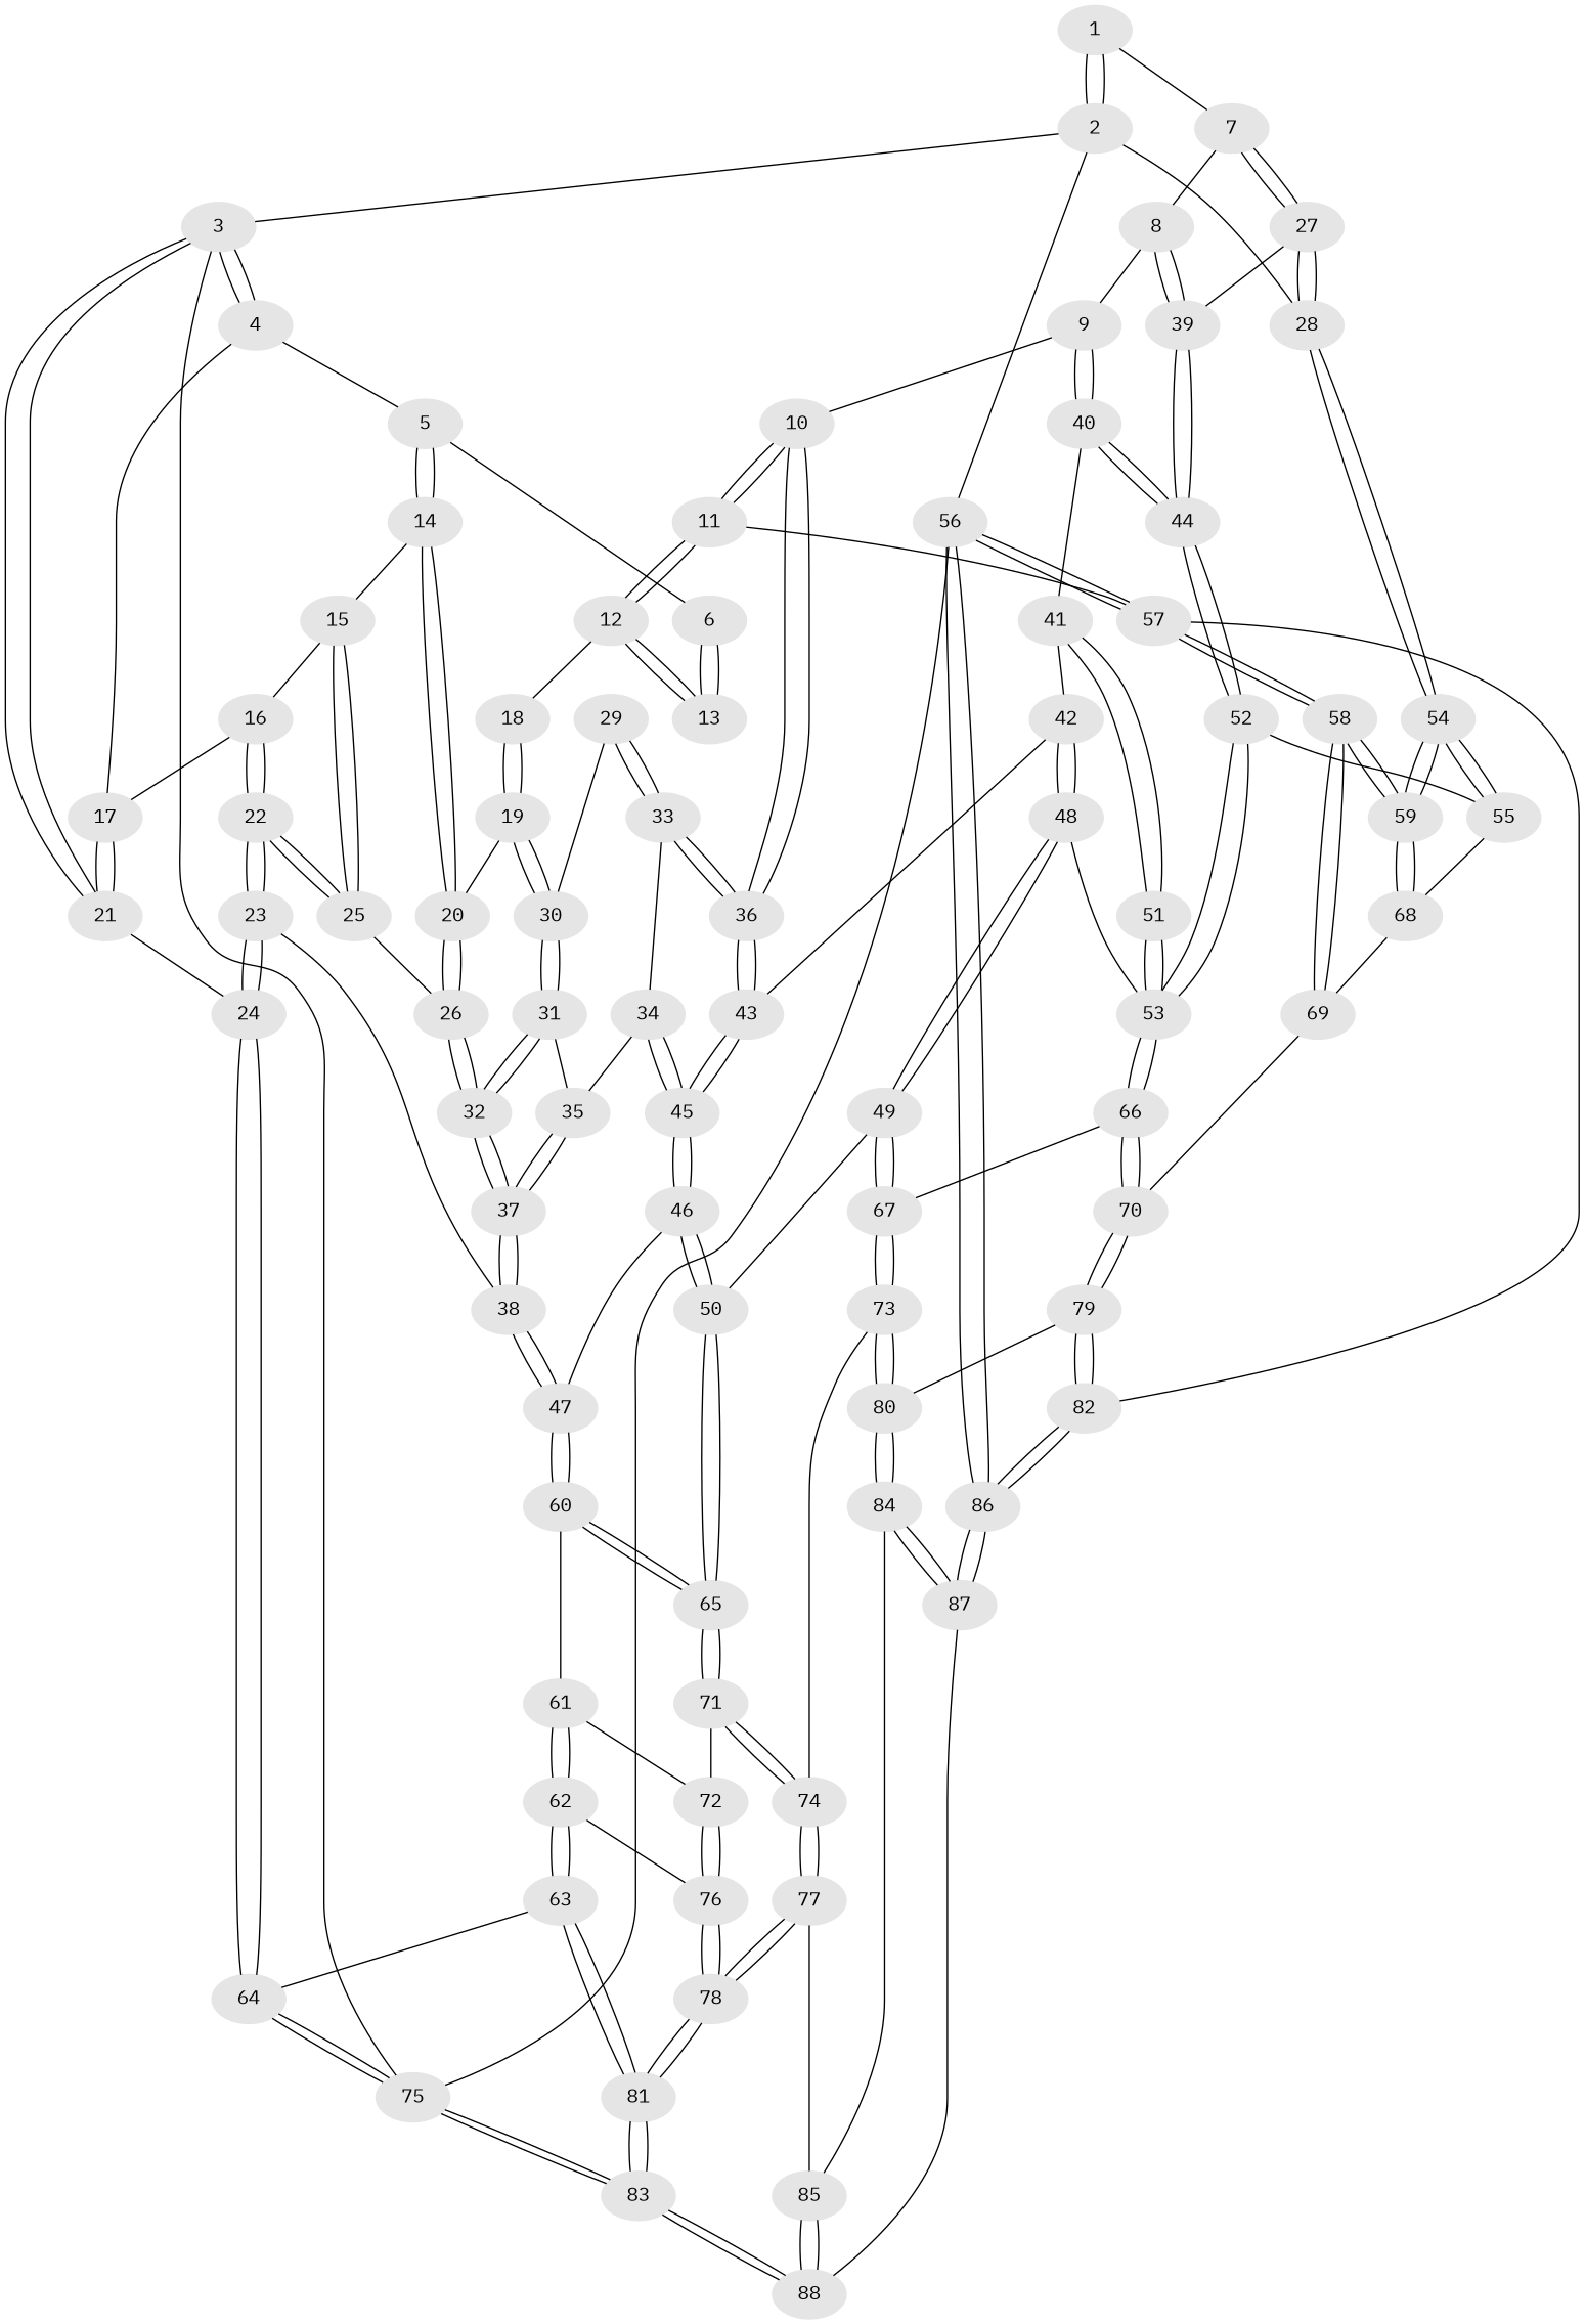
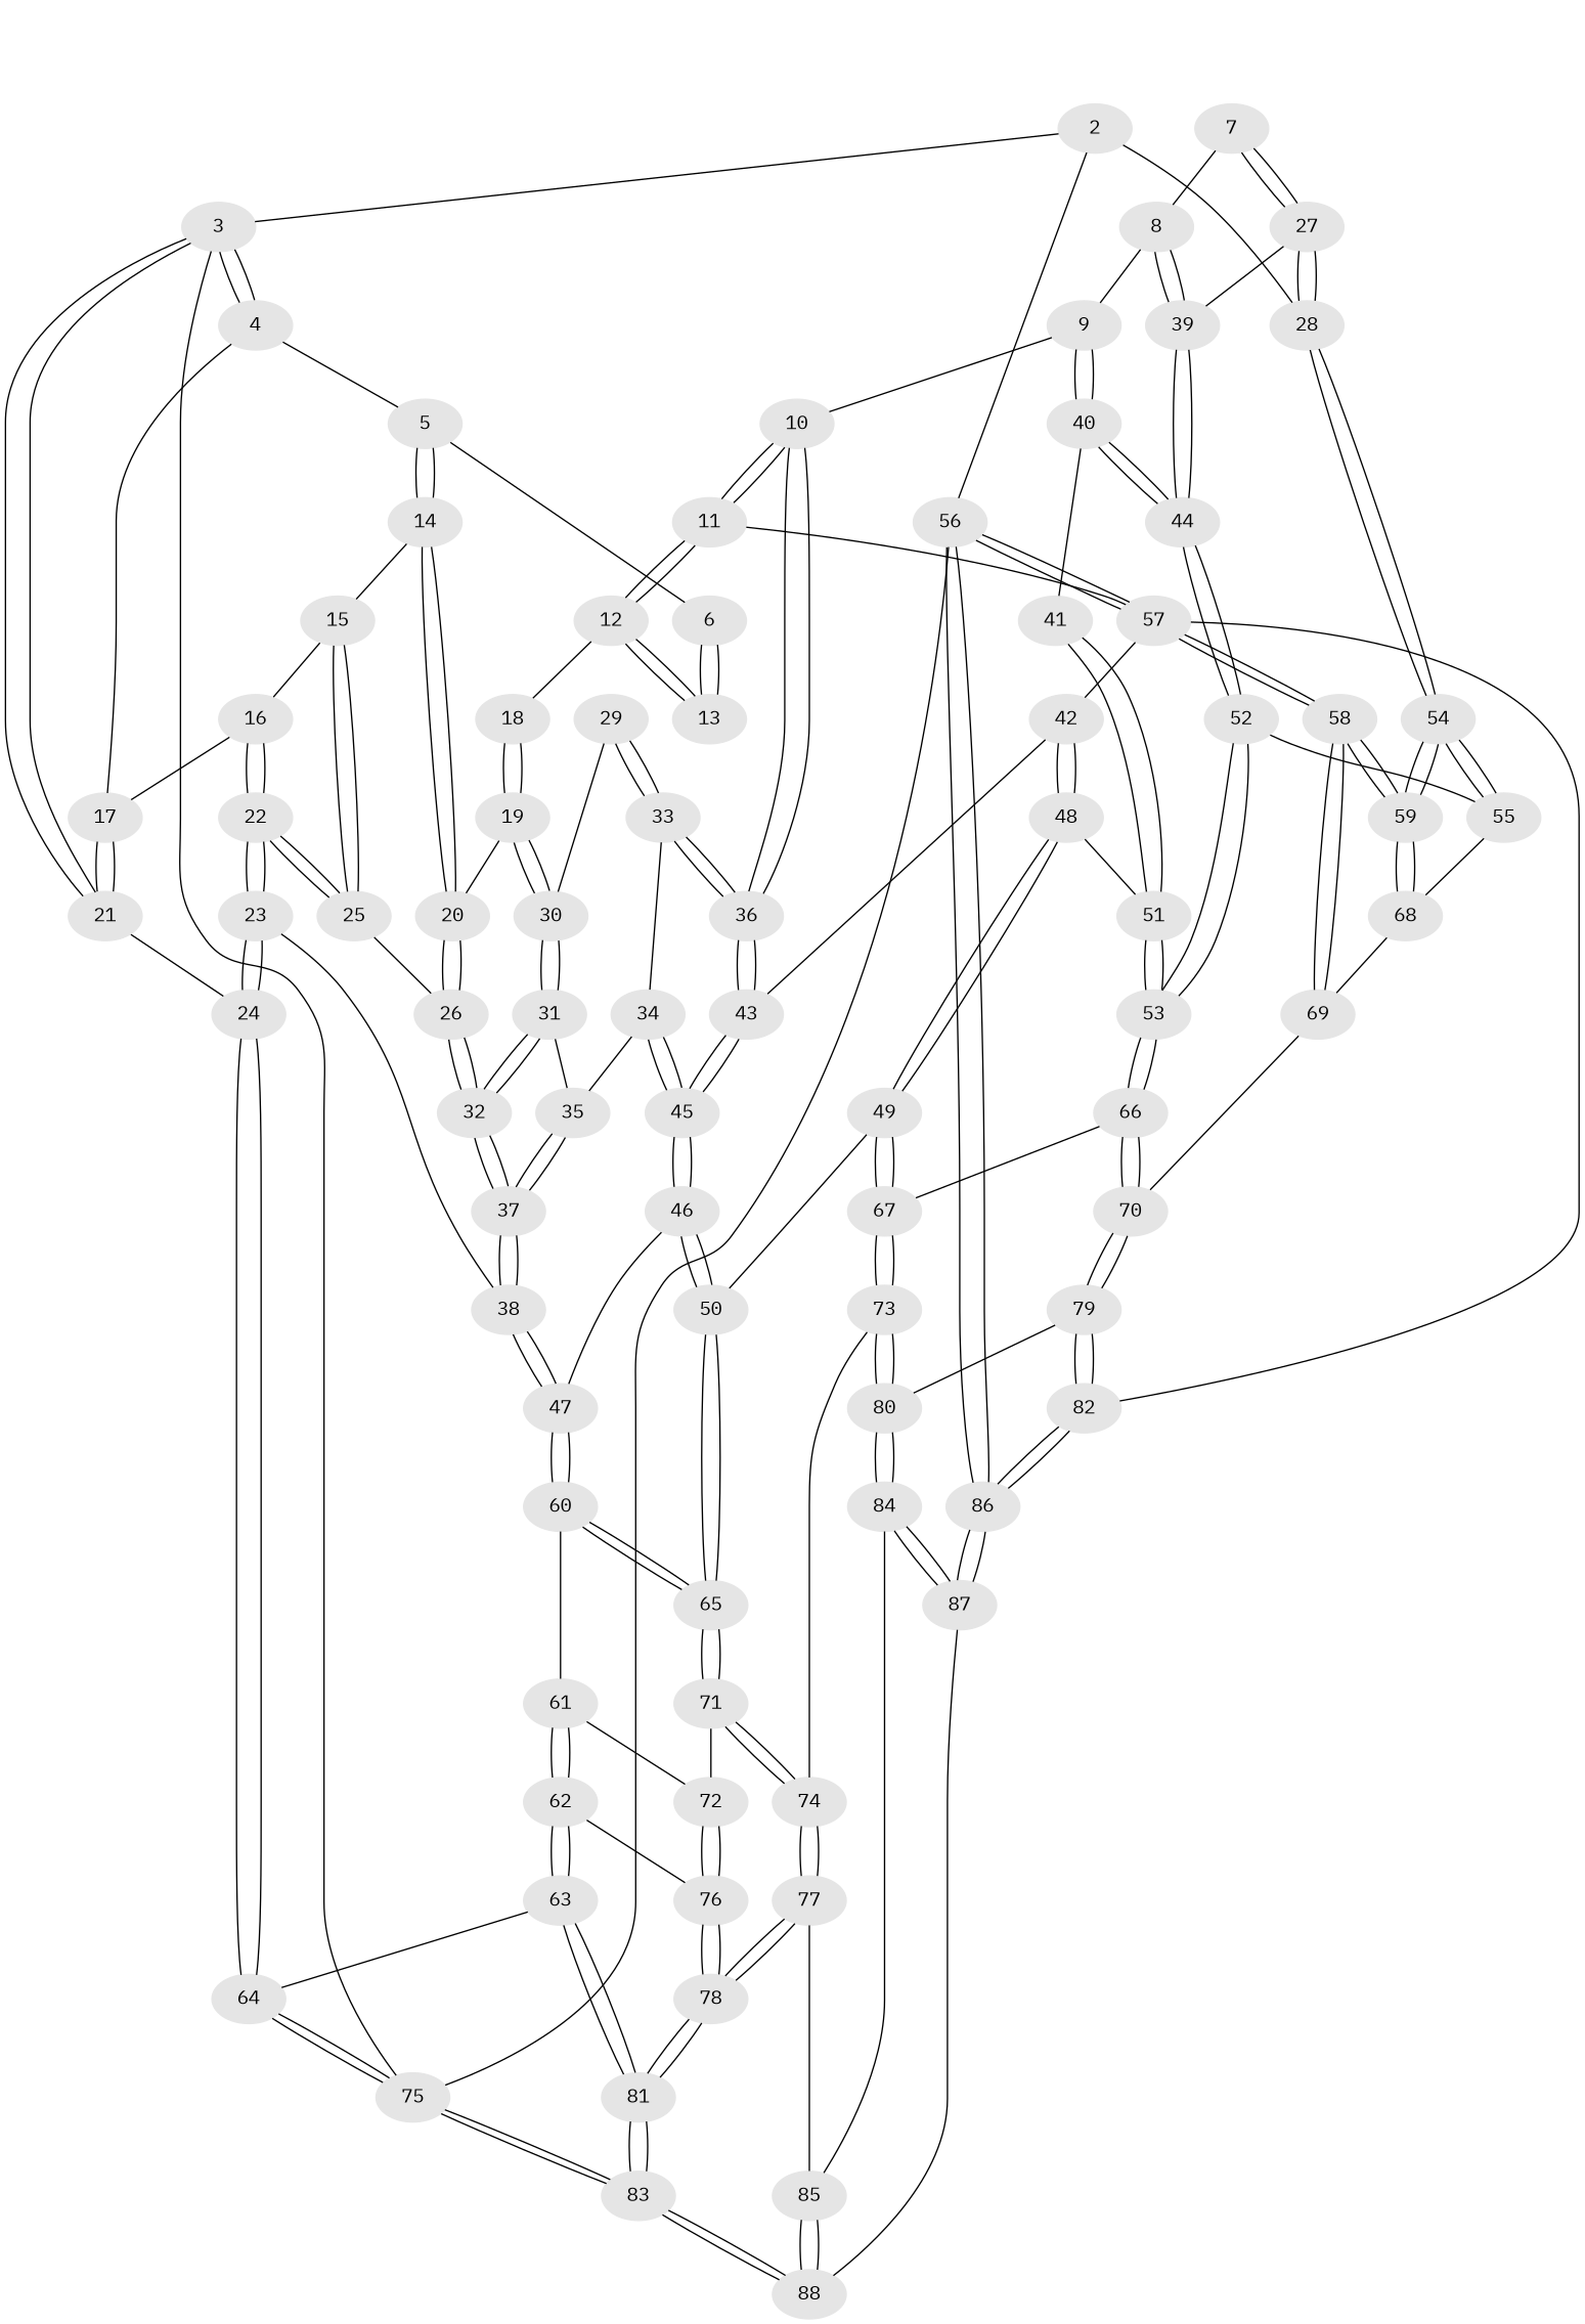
  graph {
    fontname="IBM Plex Mono"
    node [color=gray90 fontname="IBM Plex Mono" style=filled]
    edge [fontname="IBM Plex Mono"]
-   1
    2
    7
    3
    28
    56
    8
    27
    4
    21
    75
    54
    57
    86
    5
    17
    24
    83
    6
    14
    13
    15
    20
    9
    39
    10
    40
    44
    11
    36
    41
    12
    43
    18
    29
    30
    33
    19
    16
    25
    26
    22
    23
    31
    32
    64
    38
    47
    37
    55
    59
    34
    35
    45
    46
    60
    52
    42
    51
    48
    53
    49
    50
    65
    61
    67
    73
    71
    66
    68
    70
    69
    58
    82
    87
    62
    72
    63
    76
    81
    78
    74
    79
    80
    77
    84
    85
    88
-   1 -- 2
-   1 -- 2
-   1 -- 7
    2 -- 3
    2 -- 28
    2 -- 56
    7 -- 8
    7 -- 27
    7 -- 27
    3 -- 4
    3 -- 4
    3 -- 21
    3 -- 21
    3 -- 75
    28 -- 54
    28 -- 54
    56 -- 75
    56 -- 57
    56 -- 57
    56 -- 86
    56 -- 86
    8 -- 9
    8 -- 39
    8 -- 39
    27 -- 28
    27 -- 28
    27 -- 39
    4 -- 5
    4 -- 17
    21 -- 24
    75 -- 83
    75 -- 83
    54 -- 55
    54 -- 55
    54 -- 59
    54 -- 59
    57 -- 58
    57 -- 58
    57 -- 82
    86 -- 87
    86 -- 87
    5 -- 6
    5 -- 14
    5 -- 14
    17 -- 21
    17 -- 21
    24 -- 64
    24 -- 64
    83 -- 88
    83 -- 88
    6 -- 13
    6 -- 13
    14 -- 15
    14 -- 20
    14 -- 20
    15 -- 16
    15 -- 25
    15 -- 25
    20 -- 26
    20 -- 26
    9 -- 10
    9 -- 40
    9 -- 40
    39 -- 44
    39 -- 44
    10 -- 11
    10 -- 11
    10 -- 36
    10 -- 36
    40 -- 44
    40 -- 44
    40 -- 41
    44 -- 52
    44 -- 52
    11 -- 57
    11 -- 12
    11 -- 12
    36 -- 43
    36 -- 43
-   41 -- 42
+   57 -- 42
    41 -- 51
    41 -- 51
    12 -- 13
    12 -- 13
    12 -- 18
    43 -- 45
    43 -- 45
    18 -- 19
    18 -- 19
    29 -- 30
    29 -- 33
    29 -- 33
    30 -- 31
    30 -- 31
    33 -- 36
    33 -- 36
    33 -- 34
    19 -- 20
    19 -- 30
    19 -- 30
    16 -- 17
    16 -- 22
    16 -- 22
    25 -- 26
    26 -- 32
    26 -- 32
    22 -- 25
    22 -- 25
    22 -- 23
    22 -- 23
    23 -- 24
    23 -- 24
    23 -- 38
    31 -- 32
    31 -- 32
    31 -- 35
    32 -- 37
    32 -- 37
    64 -- 75
    64 -- 75
    38 -- 47
    38 -- 47
    47 -- 60
    47 -- 60
    37 -- 38
    37 -- 38
    55 -- 68
    59 -- 68
    59 -- 68
    34 -- 35
    34 -- 45
    34 -- 45
    35 -- 37
    35 -- 37
    45 -- 46
    45 -- 46
    46 -- 47
    46 -- 50
    46 -- 50
    60 -- 65
    60 -- 65
    60 -- 61
    52 -- 55
    52 -- 53
    52 -- 53
    42 -- 43
    42 -- 48
    42 -- 48
    51 -- 53
    51 -- 53
-   48 -- 53
+   48 -- 51
    48 -- 49
    48 -- 49
    53 -- 66
    53 -- 66
    49 -- 50
    49 -- 67
    49 -- 67
    50 -- 65
    50 -- 65
    65 -- 71
    65 -- 71
    61 -- 62
    61 -- 62
    61 -- 72
    67 -- 73
    67 -- 73
    73 -- 74
    73 -- 80
    73 -- 80
    71 -- 72
    71 -- 74
    71 -- 74
    66 -- 67
    66 -- 70
    66 -- 70
    68 -- 69
    70 -- 79
    70 -- 79
    69 -- 70
    58 -- 59
    58 -- 59
    58 -- 69
    58 -- 69
    82 -- 86
    82 -- 86
    87 -- 88
    62 -- 63
    62 -- 63
    62 -- 76
    72 -- 76
    72 -- 76
    63 -- 64
    63 -- 81
    63 -- 81
    76 -- 78
    76 -- 78
    81 -- 83
    81 -- 83
    78 -- 81
    78 -- 81
    74 -- 77
    74 -- 77
    79 -- 82
    79 -- 82
    79 -- 80
    80 -- 84
    80 -- 84
    77 -- 78
    77 -- 78
    77 -- 85
    84 -- 87
    84 -- 87
    84 -- 85
    85 -- 88
    85 -- 88
  }
